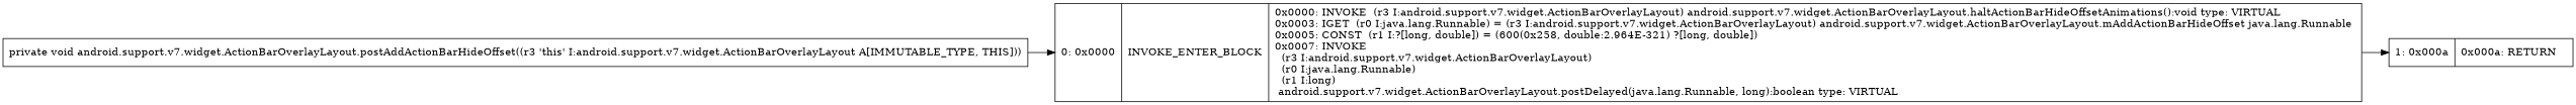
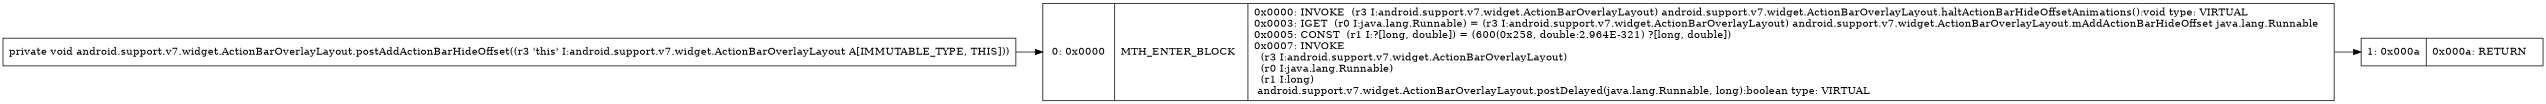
  digraph {
    rankdir=LR
    node [shape=record]
-   n1 [label="{0\:\ 0x0000|INVOKE_ENTER_BLOCK\l|0x0000: INVOKE  (r3 I:android.support.v7.widget.ActionBarOverlayLayout) android.support.v7.widget.ActionBarOverlayLayout.haltActionBarHideOffsetAnimations():void type: VIRTUAL \l0x0003: IGET  (r0 I:java.lang.Runnable) = (r3 I:android.support.v7.widget.ActionBarOverlayLayout) android.support.v7.widget.ActionBarOverlayLayout.mAddActionBarHideOffset java.lang.Runnable \l0x0005: CONST  (r1 I:?[long, double]) = (600(0x258, double:2.964E\-321) ?[long, double]) \l0x0007: INVOKE  \l  (r3 I:android.support.v7.widget.ActionBarOverlayLayout)\l  (r0 I:java.lang.Runnable)\l  (r1 I:long)\l android.support.v7.widget.ActionBarOverlayLayout.postDelayed(java.lang.Runnable, long):boolean type: VIRTUAL \l}"]
+   n1 [label="{0\:\ 0x0000|MTH_ENTER_BLOCK\l|0x0000: INVOKE  (r3 I:android.support.v7.widget.ActionBarOverlayLayout) android.support.v7.widget.ActionBarOverlayLayout.haltActionBarHideOffsetAnimations():void type: VIRTUAL \l0x0003: IGET  (r0 I:java.lang.Runnable) = (r3 I:android.support.v7.widget.ActionBarOverlayLayout) android.support.v7.widget.ActionBarOverlayLayout.mAddActionBarHideOffset java.lang.Runnable \l0x0005: CONST  (r1 I:?[long, double]) = (600(0x258, double:2.964E\-321) ?[long, double]) \l0x0007: INVOKE  \l  (r3 I:android.support.v7.widget.ActionBarOverlayLayout)\l  (r0 I:java.lang.Runnable)\l  (r1 I:long)\l android.support.v7.widget.ActionBarOverlayLayout.postDelayed(java.lang.Runnable, long):boolean type: VIRTUAL \l}"]
    n2 [label="{1\:\ 0x000a|0x000a: RETURN   \l}"]
    n3 [label="{private void android.support.v7.widget.ActionBarOverlayLayout.postAddActionBarHideOffset((r3 'this' I:android.support.v7.widget.ActionBarOverlayLayout A[IMMUTABLE_TYPE, THIS])) }"]
    n1 -> n2
    n3 -> n1
  }
